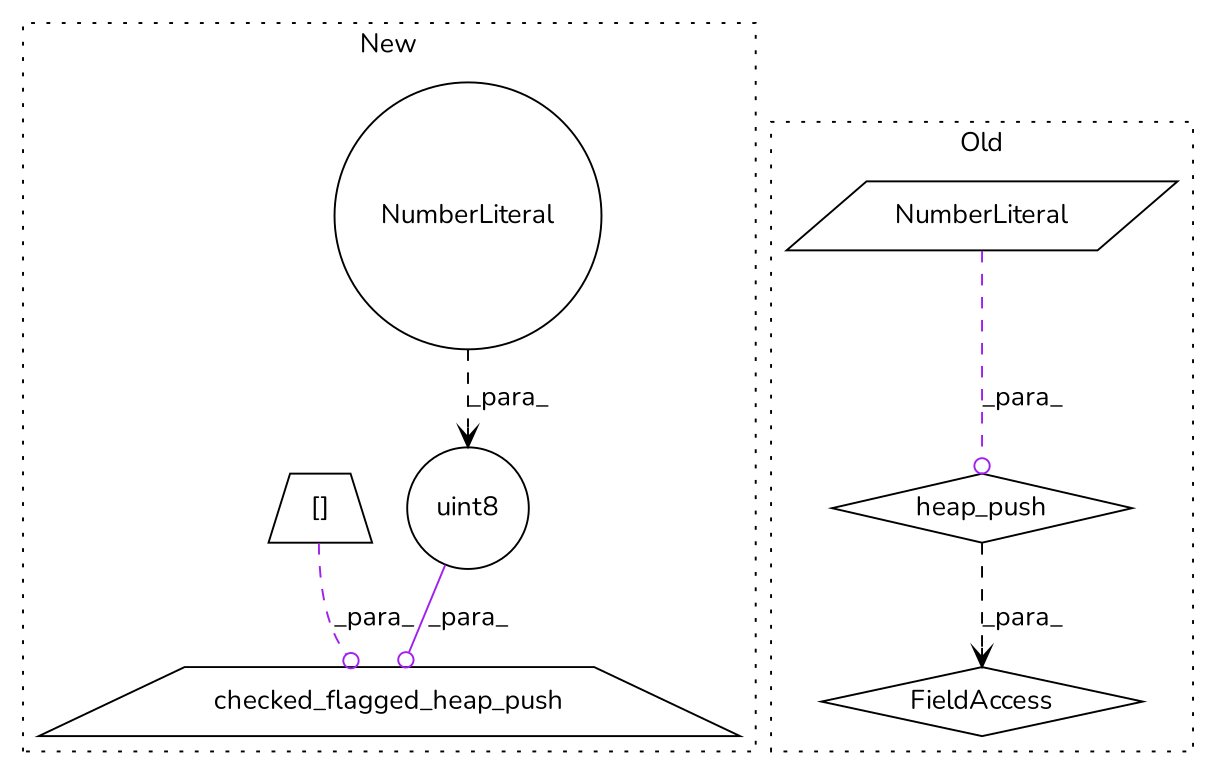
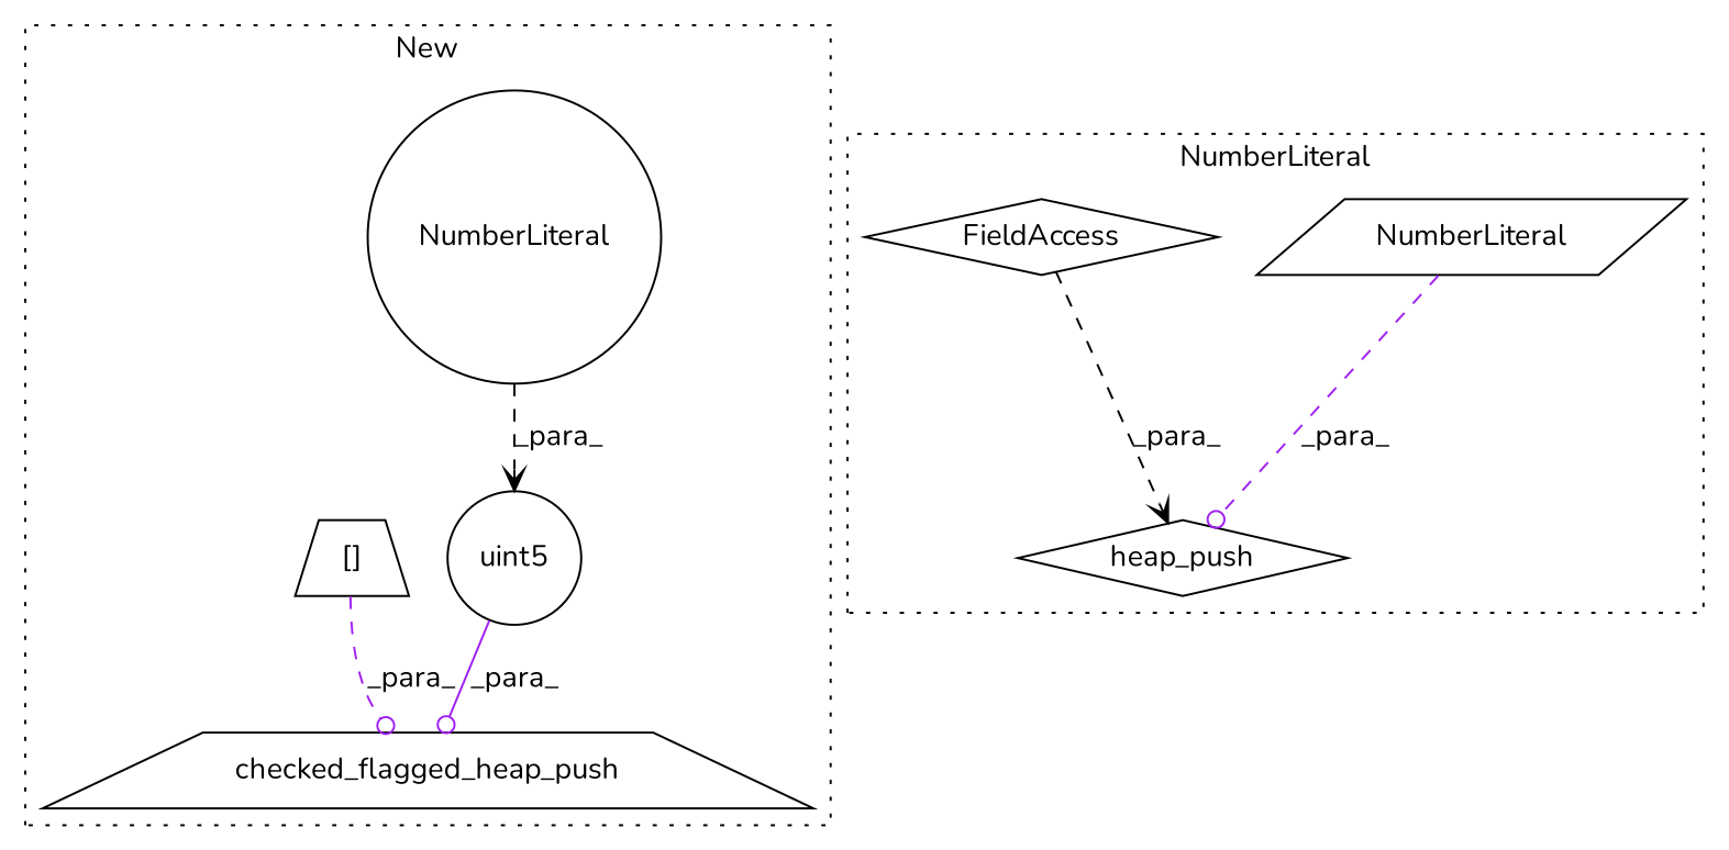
  digraph {
    fontname=Nunito
    node [a=32 fontname=Nunito l=1 shape=circle]
    edge [arrowhead=odot color=purple fontname=Nunito style=dashed]
-   n1 [l="6,1" label=uint8 s="8404,8411"]
+   n1 [l="6,1" label=uint5 s="8404,8411"]
    n2 [a=34 label=NumberLiteral s=8410]
    n3 [l="26,1" label=checked_flagged_heap_push s="8308,8412" shape=trapezium]
    n4 [a=2 l="17,1" label="[]" s="8374,8392" shape=trapezium]
    n5 [l="10,1" label=heap_push s="8183,8214" shape=diamond]
    n6 [a=34 label=NumberLiteral s=8213 shape=parallelogram]
    n7 [a=22 l=13 label=FieldAccess s=8193 shape=diamond]
    subgraph cluster_1 {
      label=New
      style=dotted
      n1
      n2
      n3
      n4
    }
    subgraph cluster_2 {
-     label=Old
+     label=NumberLiteral
      style=dotted
      n5
      n6
      n7
    }
    n1 -> n3 [label=_para_ style=solid]
    n2 -> n1 [arrowhead=vee color=black label=_para_]
    n4 -> n3 [label=_para_]
    n6 -> n5 [label=_para_]
-   n5 -> n7 [arrowhead=vee color=black label=_para_]
+   n7 -> n5 [arrowhead=vee color=black label=_para_]
  }
